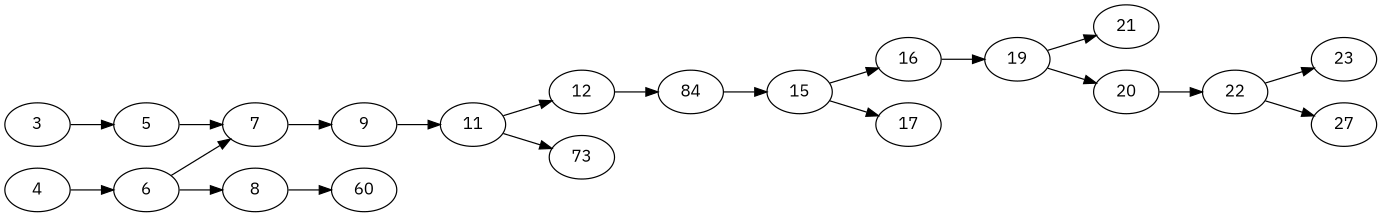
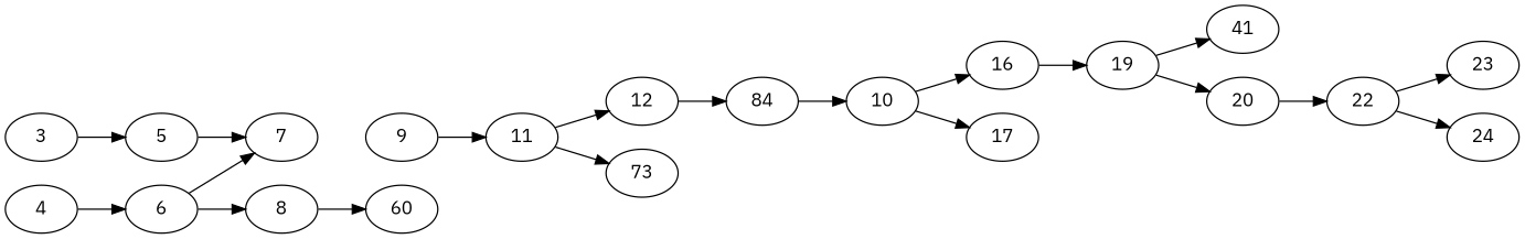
  digraph {
    fontname="IBM Plex Sans"
    rankdir=LR
    node [alpha=0.19 fontname="IBM Plex Sans"]
    edge [fontname="IBM Plex Sans"]
    3 [expect_size=44642304]
    5 [alpha=0.15 expect_size=34482176]
    4 [alpha=0.06 expect_size=41560064]
    6 [alpha=0.05 expect_size=34054144]
    7 [alpha=0.01 expect_size=19209216]
    8 [alpha=0.06 expect_size=29661184]
    9 [expect_size=46069760]
    n8 [alpha=0.13 expect_size=36648960 label=60]
    11 [alpha=0.17 expect_size=12549120]
    12 [alpha=0.18 expect_size=11274240]
    n11 [alpha=0.03 expect_size=22010880 label=73]
    n12 [alpha=0.09 expect_size=18998272 label=84]
-   15 [alpha=0.00 expect_size=33993728]
+   15 [alpha=0.00 expect_size=33993728 label=10]
    16 [alpha=0.02 expect_size=21315584]
    17 [expect_size=32624640]
    19 [alpha=0.15 expect_size=49350656]
-   21 [alpha=0.04 expect_size=30348288]
+   21 [alpha=0.04 expect_size=30348288 label=41]
    20 [alpha=0.08 expect_size=47053824]
    22 [alpha=0.02 expect_size=22992896]
    23 [alpha=0.16 expect_size=18390016]
-   24 [alpha=0.06 expect_size=25041920 label=27]
+   24 [alpha=0.06 expect_size=25041920]
    3 -> 5
    5 -> 7
    4 -> 6
    6 -> 7
    6 -> 8
-   7 -> 9
    8 -> n8
    9 -> 11
    11 -> 12
    11 -> n11
    12 -> n12
    n12 -> 15
    15 -> 16
    15 -> 17
    16 -> 19
    19 -> 21
    19 -> 20
    20 -> 22
    22 -> 23
    22 -> 24
  }
